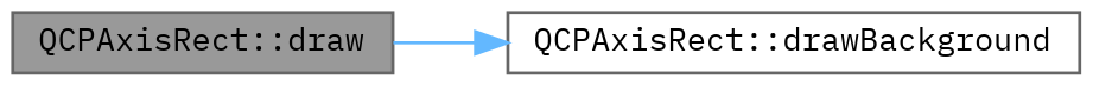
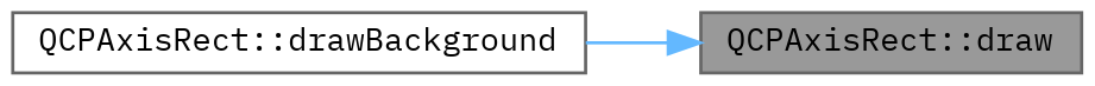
  digraph {
    rankdir=LR
    fontname="IBM Plex Mono"
    node [fontname="IBM Plex Mono" fontsize=10 shape=box style=filled]
    n1 [color=gray40 fillcolor=grey60 fontcolor=black height=0.2 label="QCPAxisRect::draw" width=0.4]
    n2 [color=grey40 fillcolor=white height=0.2 label="QCPAxisRect::drawBackground" width=0.4]
-   n1 -> n2 [color=steelblue1 fontname="IBM Plex Mono" fontsize=10 labelfontname=Helvetica labelfontsize=10 style=solid]
+   n2 -> n1 [color=steelblue1 fontname="IBM Plex Mono" fontsize=10 labelfontname=Helvetica labelfontsize=10 style=solid]
  }
